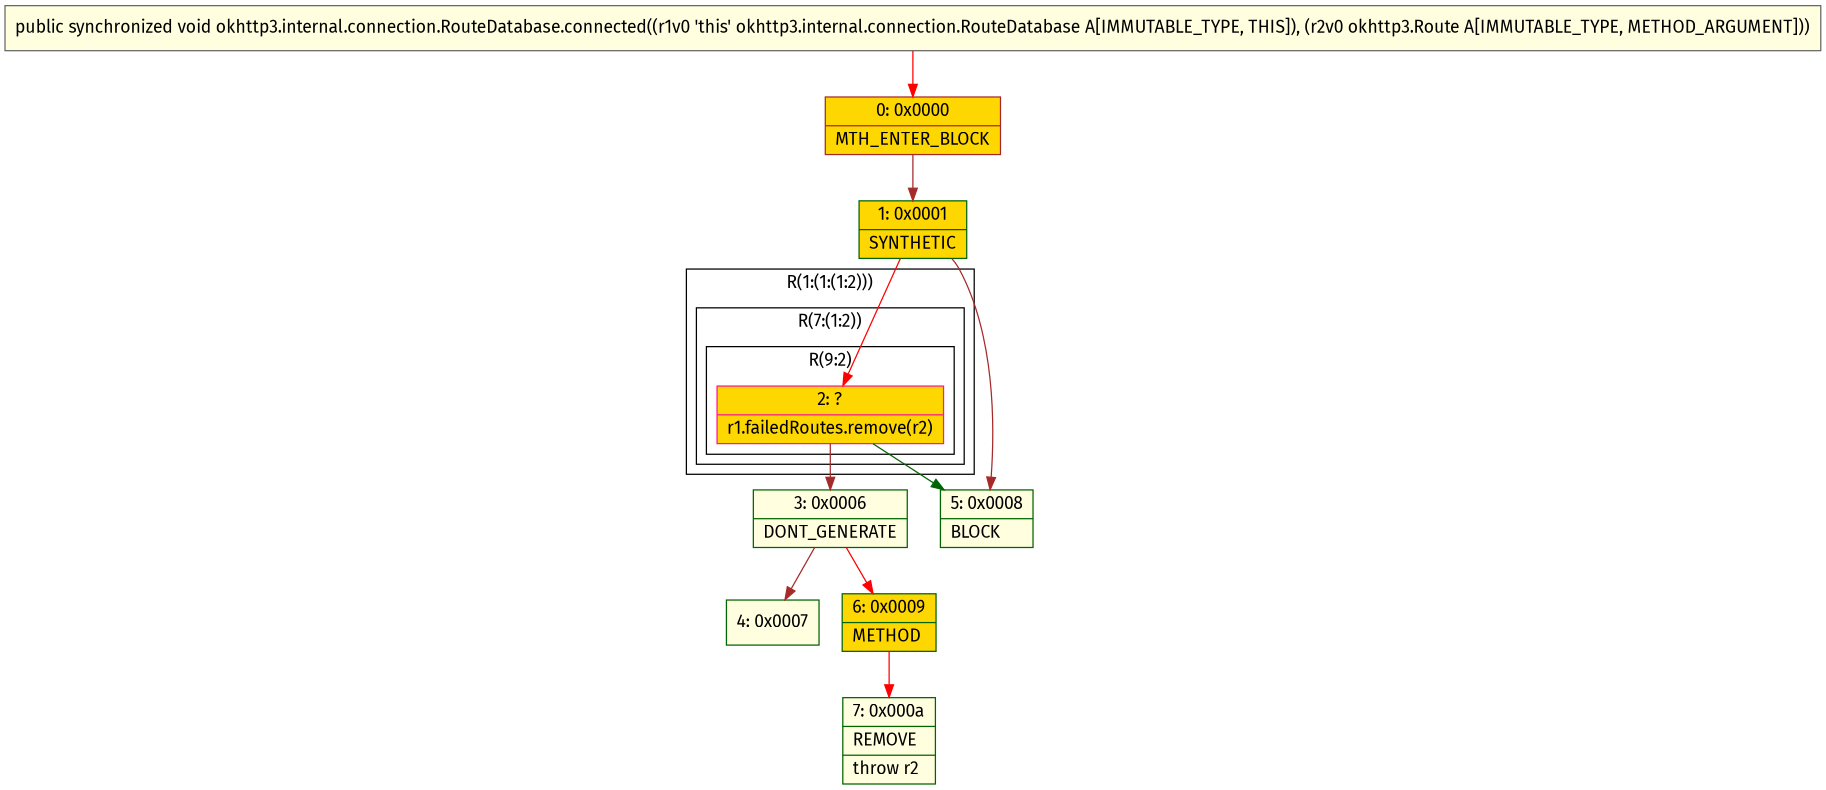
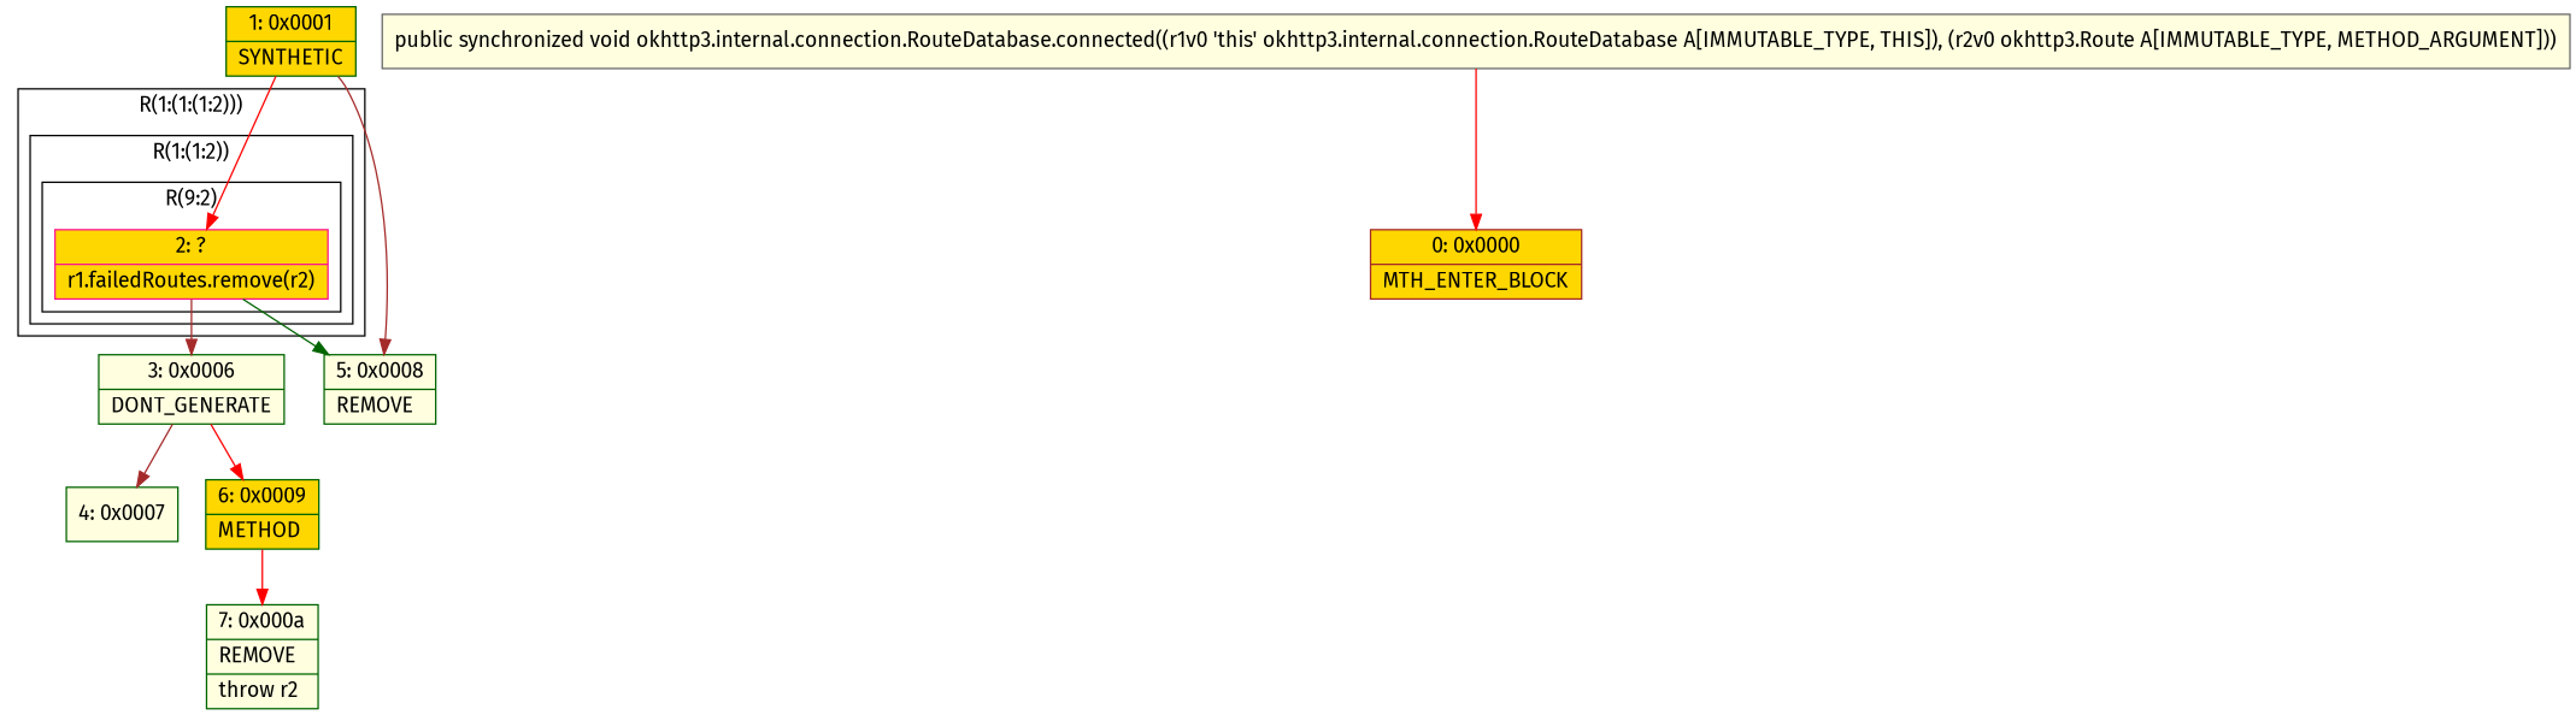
  digraph {
    fontname="Fira Sans"
    node [color=darkgreen fillcolor=lightyellow fontname="Fira Sans" shape=record style=filled]
    edge [color=brown fontname="Fira Sans"]
    n1 [color=deeppink fillcolor=gold label="{2\:\ ?|r1.failedRoutes.remove(r2)\l}"]
    n2 [label="{3\:\ 0x0006|DONT_GENERATE\l}"]
-   n3 [label="{5\:\ 0x0008|BLOCK\l}"]
+   n3 [label="{5\:\ 0x0008|REMOVE\l}"]
    n4 [label="{4\:\ 0x0007}"]
    n5 [fillcolor=gold label="{6\:\ 0x0009|METHOD\l}"]
    n6 [color=brown fillcolor=gold label="{0\:\ 0x0000|MTH_ENTER_BLOCK\l}"]
    n7 [fillcolor=gold label="{1\:\ 0x0001|SYNTHETIC\l}"]
    n8 [label="{7\:\ 0x000a|REMOVE\l|throw r2\l}"]
    n9 [color=gray40 label="{public synchronized void okhttp3.internal.connection.RouteDatabase.connected((r1v0 'this' okhttp3.internal.connection.RouteDatabase A[IMMUTABLE_TYPE, THIS]), (r2v0 okhttp3.Route A[IMMUTABLE_TYPE, METHOD_ARGUMENT])) }"]
    subgraph cluster_1 {
      label="R(1:(1:(1:2)))"
      subgraph cluster_2 {
-       label="R(7:(1:2))"
+       label="R(1:(1:2))"
        subgraph cluster_3 {
          label="R(9:2)"
          n1
        }
      }
    }
    n1 -> n2
    n1 -> n3 [color=darkgreen]
    n2 -> n4
    n2 -> n5 [color=red]
    n5 -> n8 [color=red]
-   n6 -> n7
    n7 -> n1 [color=red]
    n7 -> n3
    n9 -> n6 [color=red]
  }
